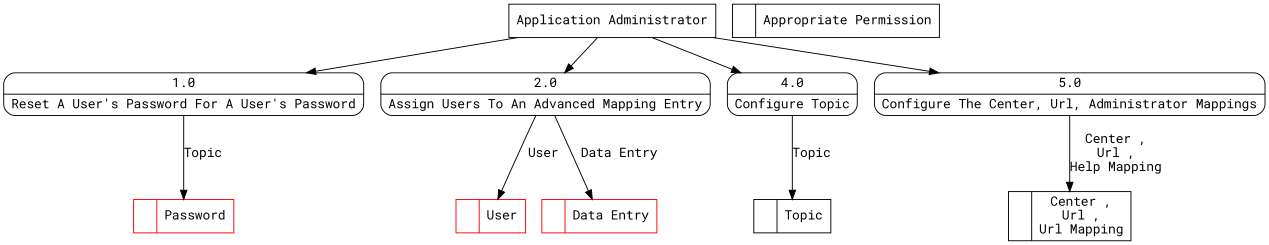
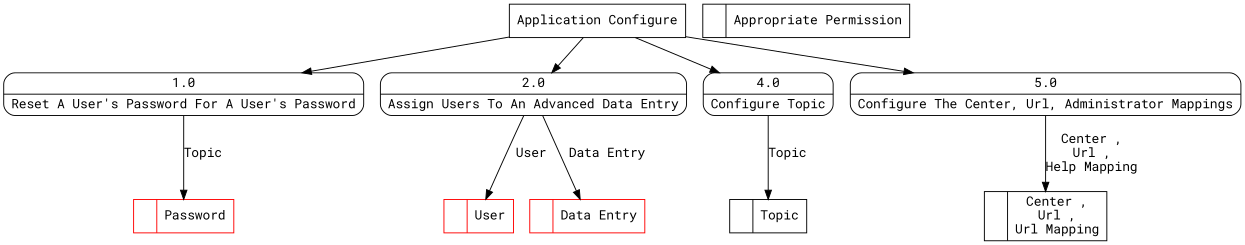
  digraph {
    fontname="Roboto Mono"
    node [fontname="Roboto Mono" shape=record]
    edge [fontname="Roboto Mono"]
    n1 [color=red label="<f0>  |<f1> User "]
    n2 [color=red label="<f0>  |<f1> Password "]
    n3 [label="<f0>  |<f1> Appropriate Permission "]
    n4 [label="<f0>  |<f1> Topic "]
    n5 [label="<f0>  |<f1> Center ,\nUrl ,\nUrl Mapping "]
    n6 [color=red label="<f0>  |<f1> Data Entry "]
-   n7 [label="Application Administrator" shape=box]
+   n7 [label="Application Configure" shape=box]
    n8 [label="{<f0> 1.0|<f1> Reset A User's Password For A User's Password }" shape=Mrecord]
-   n9 [label="{<f0> 2.0|<f1> Assign Users To An Advanced Mapping Entry }" shape=Mrecord]
+   n9 [label="{<f0> 2.0|<f1> Assign Users To An Advanced Data Entry }" shape=Mrecord]
    n10 [label="{<f0> 4.0|<f1> Configure Topic }" shape=Mrecord]
    n11 [label="{<f0> 5.0|<f1> Configure The Center, Url, Administrator Mappings }" shape=Mrecord]
    n7 -> n8
    n7 -> n9
    n7 -> n10
    n7 -> n11
    n8 -> n2 [label=Topic]
    n9 -> n1 [label=User]
    n9 -> n6 [label="Data Entry"]
    n10 -> n4 [label=Topic]
    n11 -> n5 [label="Center ,\nUrl ,\nHelp Mapping"]
  }
